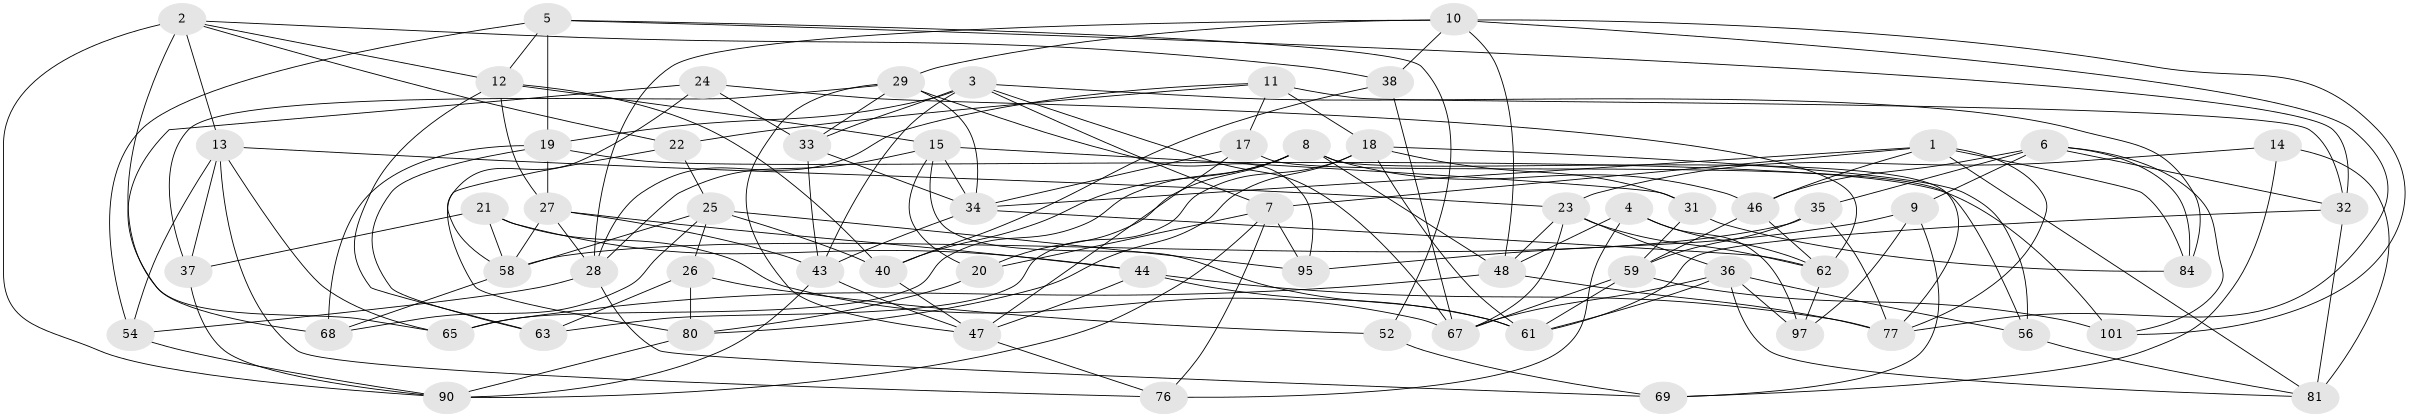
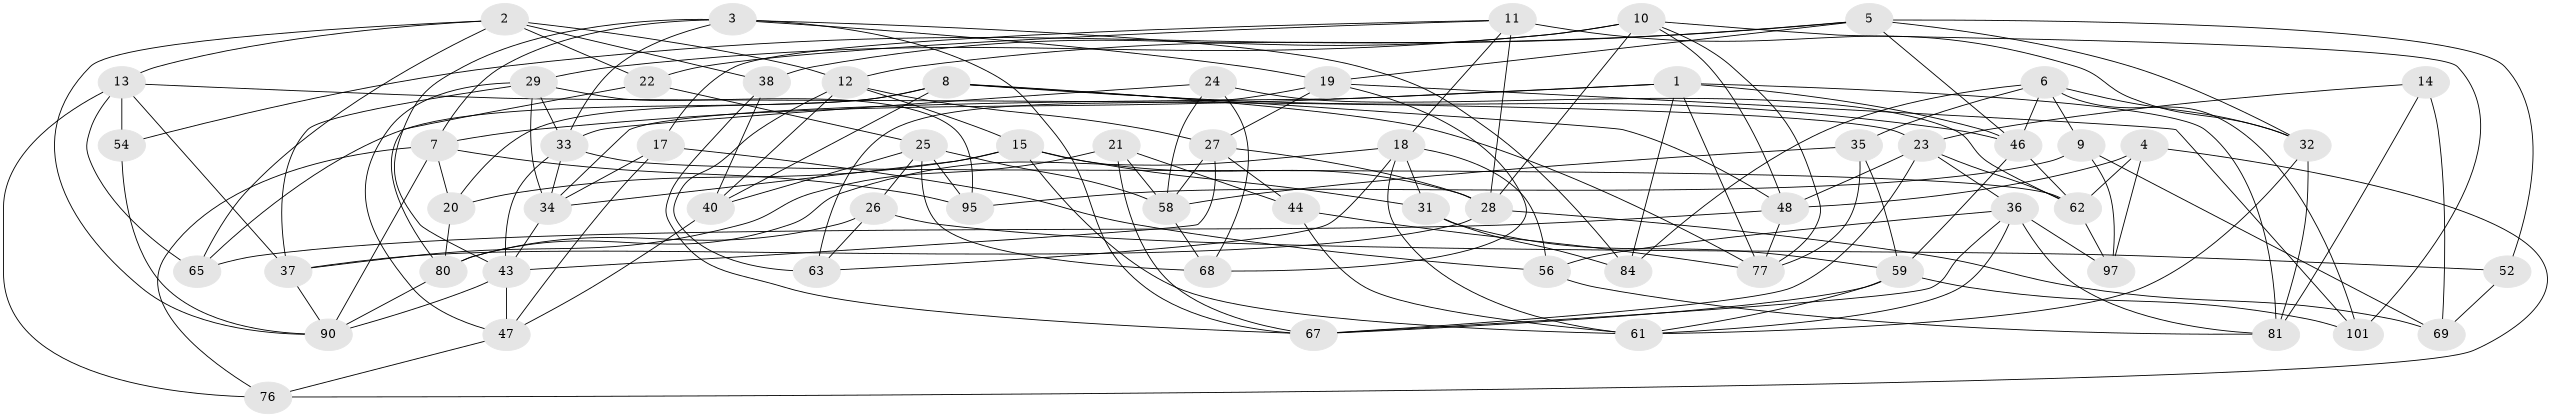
  graph {
    node [color=gray90 style=filled]
    1 [super="+66"]
    7 [super="+51"]
    34 [super="+86"]
    46 [super="+57"]
    77 [super="+89"]
    81 [super="+99"]
    84
    90 [super="+94"]
    76
    20
    95
    43 [super="+92"]
    62 [super="+82"]
    59 [super="+60"]
    2 [super="+83"]
    12 [super="+74"]
    13 [super="+53"]
    22
    38
    65
    40 [super="+85"]
    15 [super="+42"]
    27 [super="+73"]
    63
    54
    23 [super="+49"]
    37
    80 [super="+98"]
    25 [super="+100"]
    67 [super="+87"]
    3 [super="+39"]
    19 [super="+91"]
    33 [super="+41"]
    101
    68
    47 [super="+64"]
    48 [super="+70"]
    4
    97
    5 [super="+96"]
    32 [super="+75"]
    52
    61 [super="+71"]
    69
    6 [super="+30"]
    9
    35
    58 [super="+78"]
    8 [super="+16"]
    10 [super="+88"]
    28 [super="+50"]
    29 [super="+45"]
    11 [super="+79"]
    17
    18 [super="+55"]
    56
    31
    44 [super="+72"]
    36 [super="+93"]
    14
    21
    26
    24
    1 -- 7
    1 -- 34
    1 -- 46
    1 -- 77
    1 -- 81
    1 -- 84
    7 -- 90
    7 -- 76
    7 -- 20
    7 -- 95
    34 -- 43
    46 -- 62
    46 -- 59
    20 -- 80
    43 -- 90
    43 -- 47
    62 -- 97
    59 -- 67
    59 -- 101
    59 -- 61
    2 -- 90
    2 -- 12
    2 -- 13
    2 -- 22
    2 -- 38
    2 -- 65
    12 -- 40
    12 -- 15
    12 -- 27
    12 -- 63
    13 -- 76
    13 -- 65
    13 -- 54
    13 -- 23
    13 -- 37
    22 -- 80
    22 -- 25
    38 -- 40
    38 -- 67
    40 -- 47
    15 -- 34
    15 -- 20
    15 -- 61
    15 -- 28
    15 -- 31
    27 -- 43
    27 -- 58
    27 -- 28
    27 -- 44
    54 -- 90
    23 -- 62
    23 -- 67
    23 -- 48
    23 -- 36
    37 -- 90
    80 -- 90
    25 -- 95
    25 -- 40
    25 -- 68
    25 -- 58
    25 -- 26
    3 -- 7
    3 -- 84
    3 -- 43
    3 -- 67
    3 -- 19
    3 -- 33
    19 -- 27
    19 -- 63
    19 -- 101
    19 -- 68
    33 -- 34
    33 -- 43
-   34 -- 62
+   33 -- 62
    47 -- 76
    48 -- 77
    48 -- 65
    4 -- 76
    4 -- 62
    4 -- 48
    4 -- 97
+   5 -- 46
    5 -- 12
    5 -- 54
    5 -- 19
    5 -- 32
    5 -- 52
    32 -- 81
    32 -- 61
    52 -- 69
    6 -- 46
    6 -- 84
    6 -- 101
    6 -- 32
    6 -- 9
    6 -- 35
    9 -- 95
    9 -- 97
    9 -- 69
    35 -- 77
    35 -- 59
    35 -- 58
    58 -- 68
    8 -- 46
    8 -- 77
    8 -- 20
    8 -- 65
    8 -- 40
    8 -- 48
    10 -- 77
    10 -- 38
    10 -- 101
    10 -- 48
    10 -- 28
    10 -- 29
-   28 -- 54
+   28 -- 37
    28 -- 69
    29 -- 34
    29 -- 95
    29 -- 37
    29 -- 33
    29 -- 47
    11 -- 22
    11 -- 32 [weight=2]
    11 -- 28
    11 -- 17
    11 -- 18
    17 -- 34
    17 -- 47
    17 -- 56
    18 -- 63
    18 -- 80
    18 -- 61
    18 -- 56
    18 -- 31
    56 -- 81
    31 -- 84
    31 -- 59
    44 -- 77
-   44 -- 47
    44 -- 61
    36 -- 81
    36 -- 67
    36 -- 97
    36 -- 61
    36 -- 56
    14 -- 81 [weight=2]
    14 -- 23
    14 -- 69
    21 -- 37
    21 -- 67
    21 -- 58
    21 -- 44
    26 -- 63
    26 -- 80
    26 -- 52
    24 -- 62
    24 -- 33
    24 -- 68
    24 -- 58
  }
